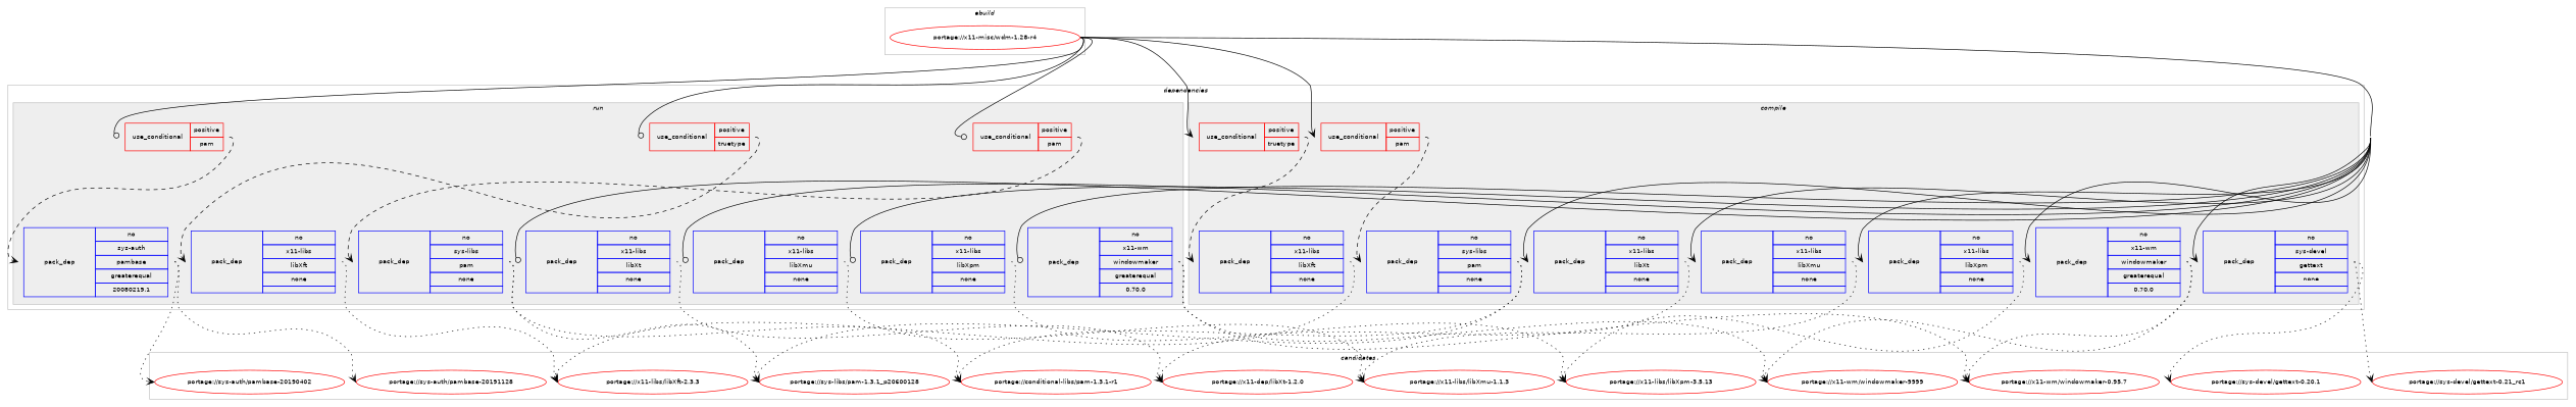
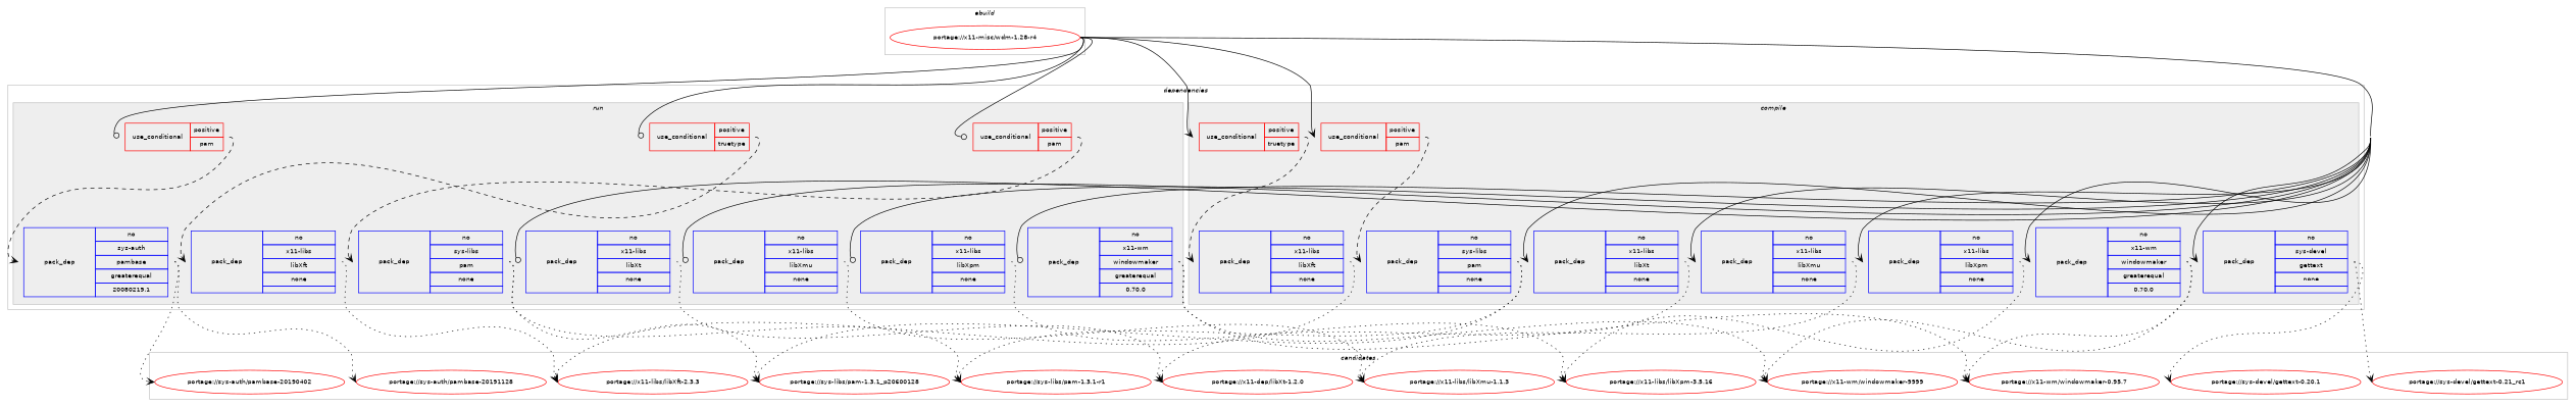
  digraph {
    compound=true
    concentrate=true
    fontname=Helvetica
    fontsize=10
    newrank=true
    rankdir=TB
    ranksep=1.5
    node [color=red fontname=Helvetica fontsize=10 shape=none]
    edge [arrowhead=vee headport=w style=dotted tailport=e weight=100]
    n1 [label="portage://x11-misc/wdm-1.28-r4" width=4 shape=""]
    n2 [color=blue label=<<TABLE BORDER="0" CELLBORDER="1" CELLSPACING="0" CELLPADDING="4" WIDTH="220"><TR><TD ROWSPAN="6" CELLPADDING="30">pack_dep</TD></TR><TR><TD WIDTH="110">no</TD></TR><TR><TD>sys-libs</TD></TR><TR><TD>pam</TD></TR><TR><TD>none</TD></TR><TR><TD></TD></TR></TABLE>>]
    n3 [label=<<TABLE BORDER="0" CELLBORDER="1" CELLSPACING="0" CELLPADDING="4"><TR><TD ROWSPAN="3" CELLPADDING="10">use_conditional</TD></TR><TR><TD>positive</TD></TR><TR><TD>pam</TD></TR></TABLE>>]
    n4 [color=blue label=<<TABLE BORDER="0" CELLBORDER="1" CELLSPACING="0" CELLPADDING="4" WIDTH="220"><TR><TD ROWSPAN="6" CELLPADDING="30">pack_dep</TD></TR><TR><TD WIDTH="110">no</TD></TR><TR><TD>x11-libs</TD></TR><TR><TD>libXft</TD></TR><TR><TD>none</TD></TR><TR><TD></TD></TR></TABLE>>]
    n5 [label=<<TABLE BORDER="0" CELLBORDER="1" CELLSPACING="0" CELLPADDING="4"><TR><TD ROWSPAN="3" CELLPADDING="10">use_conditional</TD></TR><TR><TD>positive</TD></TR><TR><TD>truetype</TD></TR></TABLE>>]
    n6 [color=blue label=<<TABLE BORDER="0" CELLBORDER="1" CELLSPACING="0" CELLPADDING="4" WIDTH="220"><TR><TD ROWSPAN="6" CELLPADDING="30">pack_dep</TD></TR><TR><TD WIDTH="110">no</TD></TR><TR><TD>sys-devel</TD></TR><TR><TD>gettext</TD></TR><TR><TD>none</TD></TR><TR><TD></TD></TR></TABLE>>]
    n7 [color=blue label=<<TABLE BORDER="0" CELLBORDER="1" CELLSPACING="0" CELLPADDING="4" WIDTH="220"><TR><TD ROWSPAN="6" CELLPADDING="30">pack_dep</TD></TR><TR><TD WIDTH="110">no</TD></TR><TR><TD>x11-libs</TD></TR><TR><TD>libXmu</TD></TR><TR><TD>none</TD></TR><TR><TD></TD></TR></TABLE>>]
    n8 [color=blue label=<<TABLE BORDER="0" CELLBORDER="1" CELLSPACING="0" CELLPADDING="4" WIDTH="220"><TR><TD ROWSPAN="6" CELLPADDING="30">pack_dep</TD></TR><TR><TD WIDTH="110">no</TD></TR><TR><TD>x11-libs</TD></TR><TR><TD>libXpm</TD></TR><TR><TD>none</TD></TR><TR><TD></TD></TR></TABLE>>]
    n9 [color=blue label=<<TABLE BORDER="0" CELLBORDER="1" CELLSPACING="0" CELLPADDING="4" WIDTH="220"><TR><TD ROWSPAN="6" CELLPADDING="30">pack_dep</TD></TR><TR><TD WIDTH="110">no</TD></TR><TR><TD>x11-libs</TD></TR><TR><TD>libXt</TD></TR><TR><TD>none</TD></TR><TR><TD></TD></TR></TABLE>>]
    n10 [color=blue label=<<TABLE BORDER="0" CELLBORDER="1" CELLSPACING="0" CELLPADDING="4" WIDTH="220"><TR><TD ROWSPAN="6" CELLPADDING="30">pack_dep</TD></TR><TR><TD WIDTH="110">no</TD></TR><TR><TD>x11-wm</TD></TR><TR><TD>windowmaker</TD></TR><TR><TD>greaterequal</TD></TR><TR><TD>0.70.0</TD></TR></TABLE>>]
    n11 [color=blue label=<<TABLE BORDER="0" CELLBORDER="1" CELLSPACING="0" CELLPADDING="4" WIDTH="220"><TR><TD ROWSPAN="6" CELLPADDING="30">pack_dep</TD></TR><TR><TD WIDTH="110">no</TD></TR><TR><TD>sys-auth</TD></TR><TR><TD>pambase</TD></TR><TR><TD>greaterequal</TD></TR><TR><TD>20080219.1</TD></TR></TABLE>>]
    n12 [label=<<TABLE BORDER="0" CELLBORDER="1" CELLSPACING="0" CELLPADDING="4"><TR><TD ROWSPAN="3" CELLPADDING="10">use_conditional</TD></TR><TR><TD>positive</TD></TR><TR><TD>pam</TD></TR></TABLE>>]
    n13 [color=blue label=<<TABLE BORDER="0" CELLBORDER="1" CELLSPACING="0" CELLPADDING="4" WIDTH="220"><TR><TD ROWSPAN="6" CELLPADDING="30">pack_dep</TD></TR><TR><TD WIDTH="110">no</TD></TR><TR><TD>sys-libs</TD></TR><TR><TD>pam</TD></TR><TR><TD>none</TD></TR><TR><TD></TD></TR></TABLE>>]
    n14 [label=<<TABLE BORDER="0" CELLBORDER="1" CELLSPACING="0" CELLPADDING="4"><TR><TD ROWSPAN="3" CELLPADDING="10">use_conditional</TD></TR><TR><TD>positive</TD></TR><TR><TD>pam</TD></TR></TABLE>>]
    n15 [color=blue label=<<TABLE BORDER="0" CELLBORDER="1" CELLSPACING="0" CELLPADDING="4" WIDTH="220"><TR><TD ROWSPAN="6" CELLPADDING="30">pack_dep</TD></TR><TR><TD WIDTH="110">no</TD></TR><TR><TD>x11-libs</TD></TR><TR><TD>libXft</TD></TR><TR><TD>none</TD></TR><TR><TD></TD></TR></TABLE>>]
    n16 [label=<<TABLE BORDER="0" CELLBORDER="1" CELLSPACING="0" CELLPADDING="4"><TR><TD ROWSPAN="3" CELLPADDING="10">use_conditional</TD></TR><TR><TD>positive</TD></TR><TR><TD>truetype</TD></TR></TABLE>>]
    n17 [color=blue label=<<TABLE BORDER="0" CELLBORDER="1" CELLSPACING="0" CELLPADDING="4" WIDTH="220"><TR><TD ROWSPAN="6" CELLPADDING="30">pack_dep</TD></TR><TR><TD WIDTH="110">no</TD></TR><TR><TD>x11-libs</TD></TR><TR><TD>libXmu</TD></TR><TR><TD>none</TD></TR><TR><TD></TD></TR></TABLE>>]
    n18 [color=blue label=<<TABLE BORDER="0" CELLBORDER="1" CELLSPACING="0" CELLPADDING="4" WIDTH="220"><TR><TD ROWSPAN="6" CELLPADDING="30">pack_dep</TD></TR><TR><TD WIDTH="110">no</TD></TR><TR><TD>x11-libs</TD></TR><TR><TD>libXpm</TD></TR><TR><TD>none</TD></TR><TR><TD></TD></TR></TABLE>>]
    n19 [color=blue label=<<TABLE BORDER="0" CELLBORDER="1" CELLSPACING="0" CELLPADDING="4" WIDTH="220"><TR><TD ROWSPAN="6" CELLPADDING="30">pack_dep</TD></TR><TR><TD WIDTH="110">no</TD></TR><TR><TD>x11-libs</TD></TR><TR><TD>libXt</TD></TR><TR><TD>none</TD></TR><TR><TD></TD></TR></TABLE>>]
    n20 [color=blue label=<<TABLE BORDER="0" CELLBORDER="1" CELLSPACING="0" CELLPADDING="4" WIDTH="220"><TR><TD ROWSPAN="6" CELLPADDING="30">pack_dep</TD></TR><TR><TD WIDTH="110">no</TD></TR><TR><TD>x11-wm</TD></TR><TR><TD>windowmaker</TD></TR><TR><TD>greaterequal</TD></TR><TR><TD>0.70.0</TD></TR></TABLE>>]
    n21 [label="portage://sys-libs/pam-1.3.1_p20600128" width=4 shape=""]
-   n22 [label="portage://conditional-libs/pam-1.3.1-r1" width=4 shape=""]
+   n22 [label="portage://sys-libs/pam-1.3.1-r1" width=4 shape=""]
    n23 [label="portage://x11-libs/libXft-2.3.3" width=4 shape=""]
    n24 [label="portage://sys-devel/gettext-0.21_rc1" width=4 shape=""]
    n25 [label="portage://sys-devel/gettext-0.20.1" width=4 shape=""]
    n26 [label="portage://x11-libs/libXmu-1.1.3" width=4 shape=""]
-   n27 [label="portage://x11-libs/libXpm-3.5.13" width=4 shape=""]
+   n27 [label="portage://x11-libs/libXpm-3.5.16" width=4 shape=""]
    n28 [label="portage://x11-dep/libXt-1.2.0" width=4 shape=""]
    n29 [label="portage://x11-wm/windowmaker-9999" width=4 shape=""]
    n30 [label="portage://x11-wm/windowmaker-0.95.7" width=4 shape=""]
    n31 [label="portage://sys-auth/pambase-20191128" width=4 shape=""]
    n32 [label="portage://sys-auth/pambase-20190402" width=4 shape=""]
    subgraph cluster_1 {
      color=gray
      label=<<i>ebuild</i>>
      rank=same
      n1
    }
    subgraph cluster_2 {
      color=gray
      label=<<i>dependencies</i>>
      subgraph cluster_3 {
        color=gray
        fillcolor="#eeeeee"
        label=<<i>compile</i>>
        style=filled
        subgraph sub_4 {
          color=gray
          fillcolor="#eeeeee"
          label=<<i>compile</i>>
          style=filled
          n3
          subgraph sub_5 {
            color=gray
            fillcolor="#eeeeee"
            label=<<i>compile</i>>
            style=filled
            n2
          }
        }
        subgraph sub_6 {
          color=gray
          fillcolor="#eeeeee"
          label=<<i>compile</i>>
          style=filled
          n5
          subgraph sub_7 {
            color=gray
            fillcolor="#eeeeee"
            label=<<i>compile</i>>
            style=filled
            n4
          }
        }
        subgraph sub_8 {
          color=gray
          fillcolor="#eeeeee"
          label=<<i>compile</i>>
          style=filled
          n6
        }
        subgraph sub_9 {
          color=gray
          fillcolor="#eeeeee"
          label=<<i>compile</i>>
          style=filled
          n7
        }
        subgraph sub_10 {
          color=gray
          fillcolor="#eeeeee"
          label=<<i>compile</i>>
          style=filled
          n8
        }
        subgraph sub_11 {
          color=gray
          fillcolor="#eeeeee"
          label=<<i>compile</i>>
          style=filled
          n9
        }
        subgraph sub_12 {
          color=gray
          fillcolor="#eeeeee"
          label=<<i>compile</i>>
          style=filled
          n10
        }
      }
      subgraph cluster_13 {
        color=gray
        fillcolor="#eeeeee"
        label=<<i>compile and run</i>>
        style=filled
      }
      subgraph cluster_14 {
        color=gray
        fillcolor="#eeeeee"
        label=<<i>run</i>>
        style=filled
        subgraph sub_15 {
          color=gray
          fillcolor="#eeeeee"
          label=<<i>run</i>>
          style=filled
          n12
          subgraph sub_16 {
            color=gray
            fillcolor="#eeeeee"
            label=<<i>run</i>>
            style=filled
            n11
          }
        }
        subgraph sub_17 {
          color=gray
          fillcolor="#eeeeee"
          label=<<i>run</i>>
          style=filled
          n14
          subgraph sub_18 {
            color=gray
            fillcolor="#eeeeee"
            label=<<i>run</i>>
            style=filled
            n13
          }
        }
        subgraph sub_19 {
          color=gray
          fillcolor="#eeeeee"
          label=<<i>run</i>>
          style=filled
          n16
          subgraph sub_20 {
            color=gray
            fillcolor="#eeeeee"
            label=<<i>run</i>>
            style=filled
            n15
          }
        }
        subgraph sub_21 {
          color=gray
          fillcolor="#eeeeee"
          label=<<i>run</i>>
          style=filled
          n17
        }
        subgraph sub_22 {
          color=gray
          fillcolor="#eeeeee"
          label=<<i>run</i>>
          style=filled
          n18
        }
        subgraph sub_23 {
          color=gray
          fillcolor="#eeeeee"
          label=<<i>run</i>>
          style=filled
          n19
        }
        subgraph sub_24 {
          color=gray
          fillcolor="#eeeeee"
          label=<<i>run</i>>
          style=filled
          n20
        }
      }
    }
    subgraph cluster_25 {
      color=gray
      label=<<i>candidates</i>>
      rank=same
      subgraph sub_26 {
        color=black
        label=<<i>candidates</i>>
        nodesep=1
        rank=same
        n21
        n22
      }
      subgraph sub_27 {
        color=black
        label=<<i>candidates</i>>
        nodesep=1
        rank=same
        n23
      }
      subgraph sub_28 {
        color=black
        label=<<i>candidates</i>>
        nodesep=1
        rank=same
        n24
        n25
      }
      subgraph sub_29 {
        color=black
        label=<<i>candidates</i>>
        nodesep=1
        rank=same
        n26
      }
      subgraph sub_30 {
        color=black
        label=<<i>candidates</i>>
        nodesep=1
        rank=same
        n26
      }
      subgraph sub_31 {
        color=black
        label=<<i>candidates</i>>
        nodesep=1
        rank=same
        n27
      }
      subgraph sub_32 {
        color=black
        label=<<i>candidates</i>>
        nodesep=1
        rank=same
        n28
      }
      subgraph sub_33 {
        color=black
        label=<<i>candidates</i>>
        nodesep=1
        rank=same
        n29
        n30
      }
      subgraph sub_34 {
        color=black
        label=<<i>candidates</i>>
        nodesep=1
        rank=same
        n31
        n32
      }
      subgraph sub_35 {
        color=black
        label=<<i>candidates</i>>
        nodesep=1
        rank=same
        n21
        n22
      }
      subgraph sub_36 {
        color=black
        label=<<i>candidates</i>>
        nodesep=1
        rank=same
        n23
      }
      subgraph sub_37 {
        color=black
        label=<<i>candidates</i>>
        nodesep=1
        rank=same
        n27
      }
      subgraph sub_38 {
        color=black
        label=<<i>candidates</i>>
        nodesep=1
        rank=same
        n28
      }
      subgraph sub_39 {
        color=black
        label=<<i>candidates</i>>
        nodesep=1
        rank=same
        n29
        n30
      }
    }
    n1 -> n3 [style=solid weight=20]
    n1 -> n5 [style=solid weight=20]
    n1 -> n6 [style=solid weight=20]
    n1 -> n7 [style=solid weight=20]
    n1 -> n8 [style=solid weight=20]
    n1 -> n9 [style=solid weight=20]
    n1 -> n10 [style=solid weight=20]
    n1 -> n12 [arrowhead=odot style=solid weight=20]
    n1 -> n14 [arrowhead=odot style=solid weight=20]
    n1 -> n16 [arrowhead=odot style=solid weight=20]
    n1 -> n17 [arrowhead=odot style=solid weight=20]
    n1 -> n18 [arrowhead=odot style=solid weight=20]
    n1 -> n19 [arrowhead=odot style=solid weight=20]
    n1 -> n20 [arrowhead=odot style=solid weight=20]
    n2 -> n21
    n2 -> n22
    n3 -> n2 [style=dashed weight=20]
    n4 -> n23
    n5 -> n4 [style=dashed weight=20]
    n6 -> n24
    n6 -> n25
    n7 -> n26
    n8 -> n27
    n9 -> n28
    n10 -> n29
    n10 -> n30
    n11 -> n31
    n11 -> n32
    n12 -> n11 [style=dashed weight=20]
    n13 -> n21
    n13 -> n22
    n14 -> n13 [style=dashed weight=20]
    n15 -> n23
    n16 -> n15 [style=dashed weight=20]
    n17 -> n26
    n18 -> n27
    n19 -> n28
    n20 -> n29
    n20 -> n30
  }
